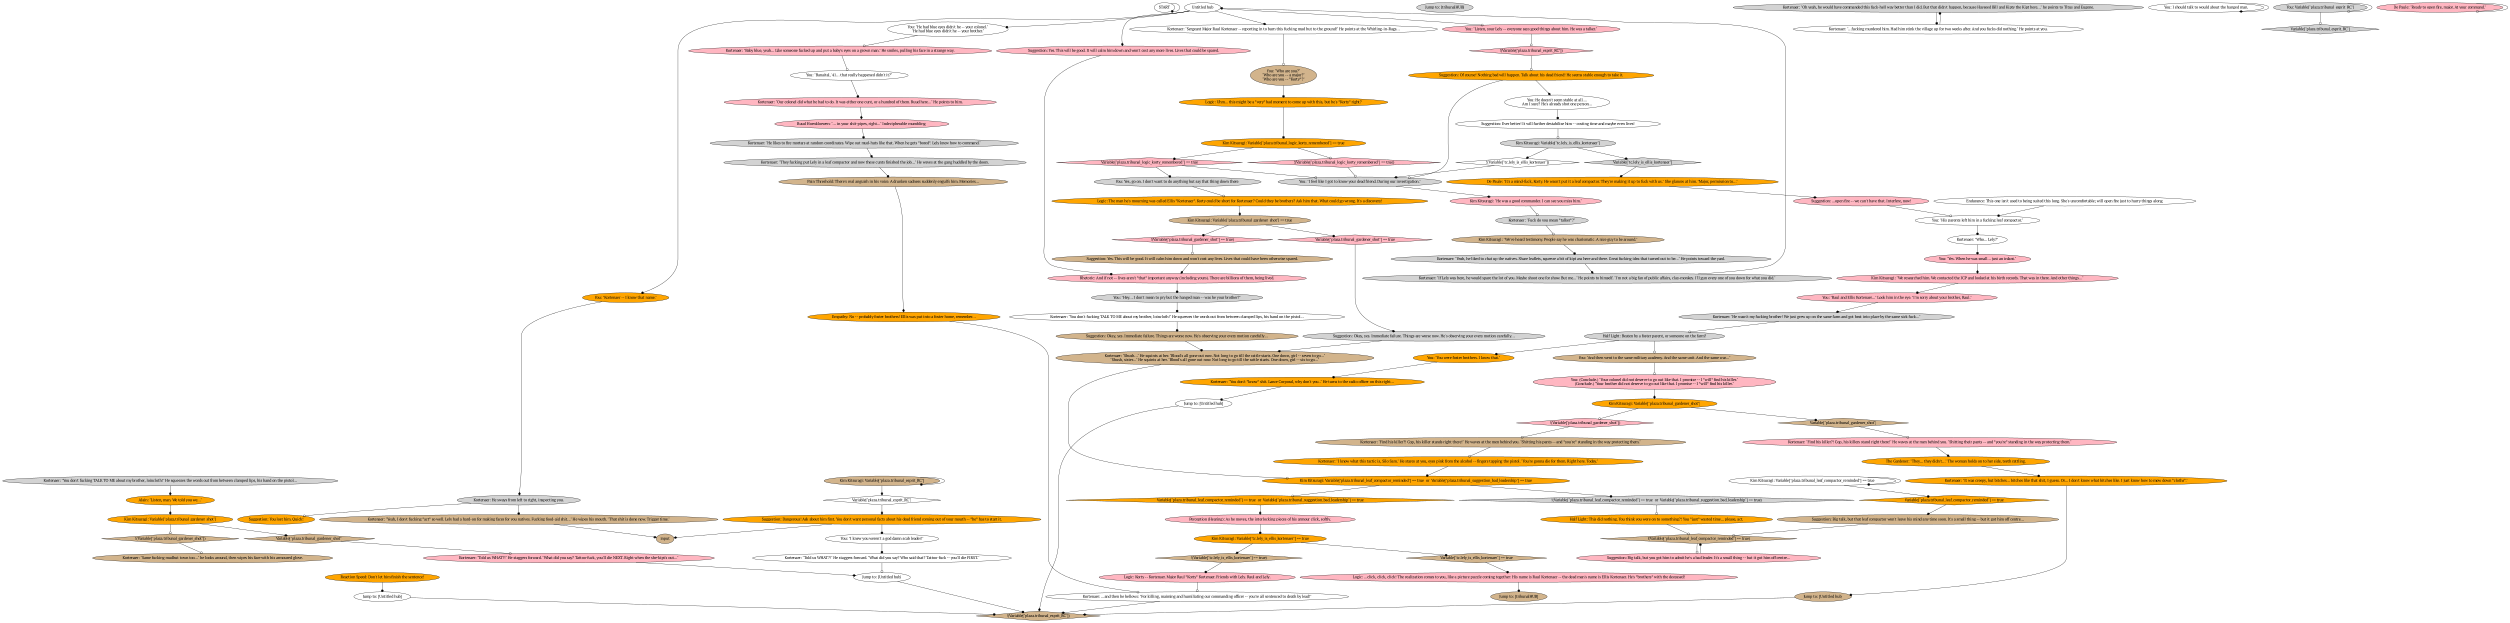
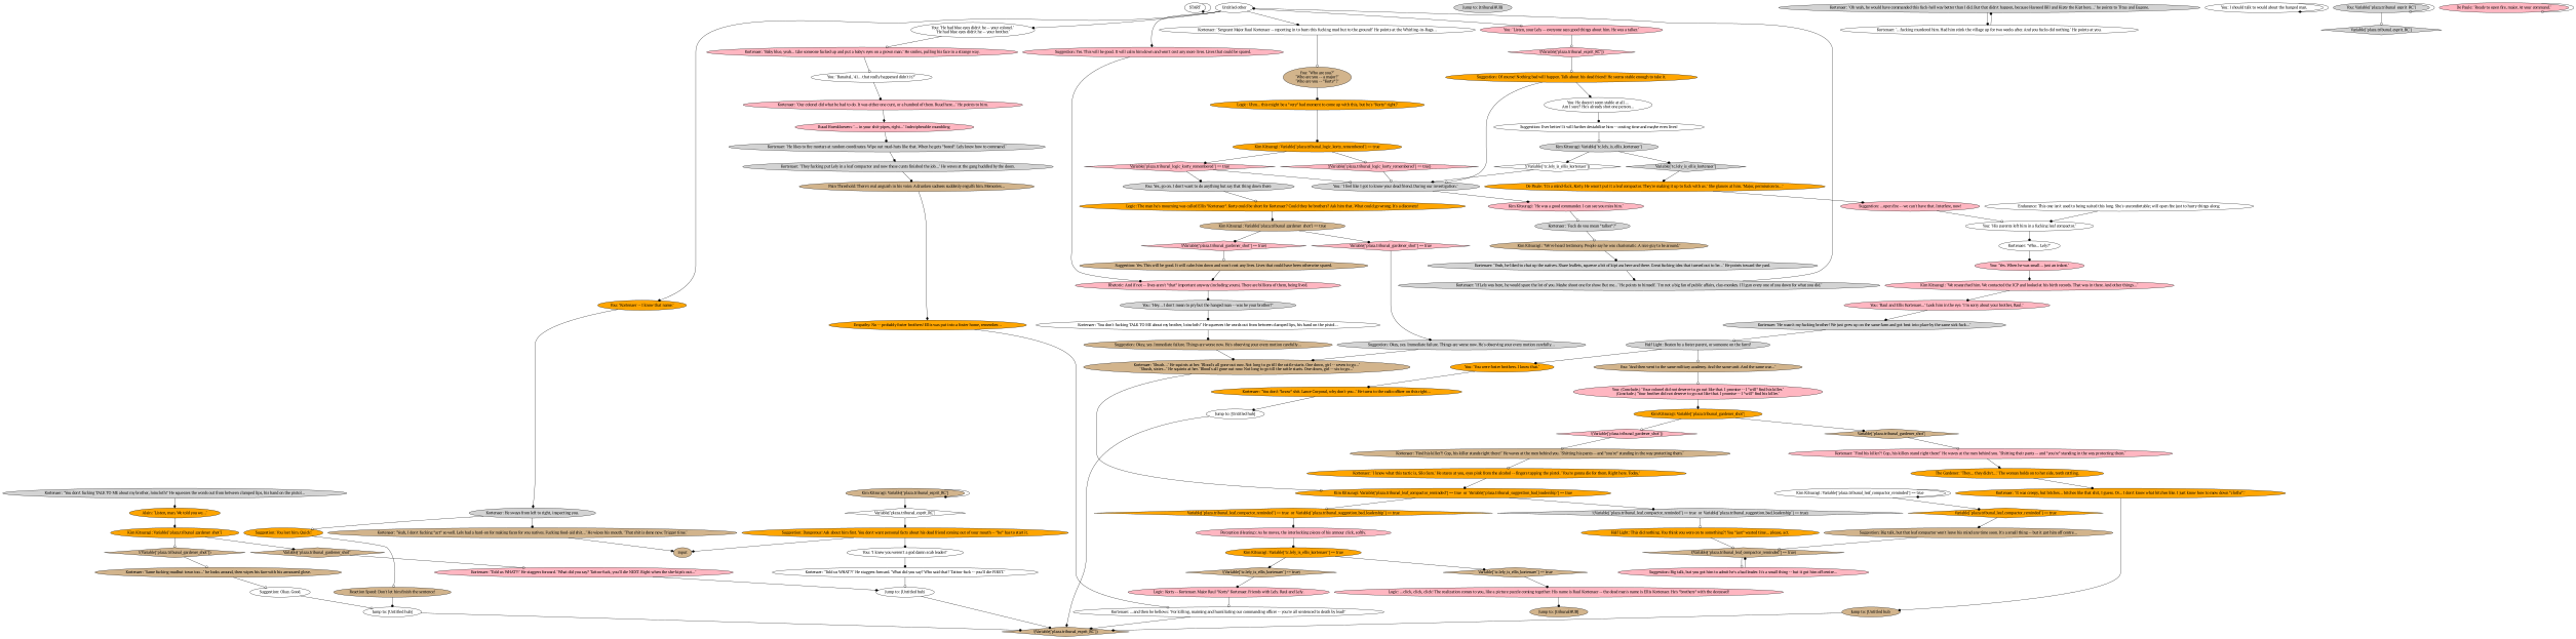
  digraph {
    fontname="PT Serif"
    node [fillcolor=lightpink fontname="PT Serif" style=filled]
    edge [arrowhead=dot fontname="PT Serif"]
    n1 [fillcolor=white label=START]
    n2 [fillcolor=tan label=input]
    n3 [fillcolor=tan label="You: \"Who are you?\"\n\"Who are you -- a major?\"\n\"Who are you -- *Korty*?\""]
    n4 [fillcolor=orange label="Logic: Uhm... this might be a *very* bad moment to come up with this, but he's *Korty* right?"]
    n5 [fillcolor=orange label="Kim Kitsuragi: Variable[\"plaza.tribunal_logic_korty_remembered\"] == true"]
    n6 [label="Perception (Hearing): As he moves, the interlocking pieces of his armour click, softly."]
    n7 [fillcolor=orange label="Kim Kitsuragi: Variable[\"tc.lely_is_ellis_kortenaer\"] == true"]
    n8 [fillcolor=tan label="Variable[\"tc.lely_is_ellis_kortenaer\"] == true" shape=diamond]
    n9 [fillcolor=tan label="!(Variable[\"tc.lely_is_ellis_kortenaer\"] == true)" shape=diamond]
    n10 [fillcolor=white label="Kim Kitsuragi: Variable[\"plaza.tribunal_leaf_compactor_reminded\"] == true"]
    n11 [fillcolor=orange label="Variable[\"plaza.tribunal_leaf_compactor_reminded\"] == true" shape=diamond]
    n12 [fillcolor=tan label="Suggestion: Big talk, but that leaf compactor won't leave his mind any time soon. It's a small thing -- but it got him off centre..."]
    n13 [fillcolor=tan label="!(Variable[\"plaza.tribunal_leaf_compactor_reminded\"] == true)" shape=diamond]
    n14 [label="Suggestion: Big talk, but you got him to admit he's a bad leader. It's a small thing -- but it got him off centre..."]
    n15 [fillcolor=lightgrey label="Jump to: [tribunalHUB]"]
    n16 [fillcolor=tan label="Kim Kitsuragi: Variable[\"plaza.tribunal_esprit_RC\"]"]
    n17 [fillcolor=white label="Variable[\"plaza.tribunal_esprit_RC\"]" shape=diamond]
    n18 [fillcolor=orange label="Suggestion: Dangerous! Ask about him first. You don't want personal facts about his dead friend coming out of your mouth -- *he* has to start it."]
    n19 [fillcolor=white label="You: \"I knew you weren't a god damn scab leader!\""]
    n20 [label="!(Variable[\"plaza.tribunal_esprit_RC\"])" shape=diamond]
    n21 [fillcolor=orange label="Suggestion: Of course! Nothing bad will happen. Talk about his dead friend! He seems stable enough to take it."]
    n22 [fillcolor=lightgrey label="You: \"I feel like I got to know your dead friend. During our investigation.\""]
    n23 [fillcolor=white label="You: He doesn't seem stable at all....\nAm I sure? He's already shot one person..."]
    n24 [fillcolor=lightgrey label="Kortenaer: \"Fuck do you mean *talker*?\""]
    n25 [fillcolor=tan label="Kim Kitsuragi: \"We've heard testimony. People say he was charismatic. A nice guy to be around.\""]
    n26 [fillcolor=lightgrey label="Kortenaer: \"Yeah, he liked to chat up the natives. Share leaflets, squeeze a bit of kipt ass here and there. Great fucking idea that turned out to be...\" He points toward the yard."]
    n27 [fillcolor=lightgrey label="Kortenaer: \"Oh yeah, he would have commanded this fuck-hell way better than I did. But that didn't happen, because Hayseed Bill and Kipty the Kipt here...\" he points to Titus and Eugene."]
    n28 [fillcolor=white label="Kortenaer: \"...fucking murdered him. Had him stink the village up for two weeks after. And you fucks did nothing.\" He points at you."]
    n29 [fillcolor=orange label="Alain: \"Listen, man. We told you we...\""]
    n30 [fillcolor=orange label="Kim Kitsuragi: Variable[\"plaza.tribunal_gardener_shot\"]"]
    n31 [fillcolor=tan label="Variable[\"plaza.tribunal_gardener_shot\"]" shape=diamond]
    n32 [fillcolor=tan label="!(Variable[\"plaza.tribunal_gardener_shot\"])" shape=diamond]
    n33 [fillcolor=lightgrey label="Suggestion: Okay, yes. Immediate failure. Things are worse now. He's observing your every motion carefully..."]
    n34 [fillcolor=tan label="Kortenaer: \"Shush...\" He squints at her. \"Blood's all gone out now. Not long to go till the rattle starts. One down, girl -- seven to go...\"\n\"Shush, sister...\" He squints at her. \"Blood's all gone out now. Not long to go till the rattle starts. One down, girl -- six to go...\""]
    n35 [fillcolor=orange label="Kim Kitsuragi: Variable[\"plaza.tribunal_leaf_compactor_reminded\"] == true  or  Variable[\"plaza.tribunal_suggestion_bad_leadership\"] == true"]
    n36 [label="Suggestion: Yes. This will be good. It will calm him down and won't cost any more lives. Lives that could be spared."]
    n37 [label="Rhetoric: And if not -- lives aren't *that* important anyway (including yours). There are billions of them, being lived."]
    n38 [fillcolor=lightgrey label="You: \"Hey... I don't mean to pry but the hanged man -- was he your brother?\""]
    n39 [fillcolor=white label="You: \"His parents left him in a fucking leaf compactor.\""]
    n40 [fillcolor=white label="Kortenaer: \"Who... Lely?\""]
    n41 [label="You: \"Yes. When he was small... just an infant.\""]
    n42 [fillcolor=white label="Jump to: [Untitled hub]"]
    n43 [fillcolor=tan label="!(Variable[\"plaza.tribunal_esprit_RC\"])" shape=diamond]
    n44 [fillcolor=orange label="Suggestion: You lost him. Quick!"]
-   n45 [fillcolor=orange label="Reaction Speed: Don't let him finish the sentence!"]
+   n45 [fillcolor=tan label="Reaction Speed: Don't let him finish the sentence!"]
    n46 [fillcolor=white label="Jump to: [Untitled hub]"]
    n47 [fillcolor=white label="You: \"Banaital, '41... that really happened didn't it?\""]
    n48 [label="Kortenaer: \"Our colonel did what he had to do. It was either one cunt, or a hundred of them. Ruud here...\" He points to him."]
    n49 [label="Ruud Hoenkloewen: \"... in your shit-pipes, right...\" Indecipherable mumbling."]
    n50 [fillcolor=orange label="Kortenaer: \"It was creepy, but bitches... bitches like that shit, I guess. Or... I don't know what bitches like. I just know how to mow down *cloths*.\""]
    n51 [fillcolor=tan label="Jump to: [Untitled hub]"]
    n52 [fillcolor=orange label="Variable[\"plaza.tribunal_leaf_compactor_reminded\"] == true  or  Variable[\"plaza.tribunal_suggestion_bad_leadership\"] == true" shape=diamond]
    n53 [fillcolor=lightgrey label="!(Variable[\"plaza.tribunal_leaf_compactor_reminded\"] == true  or  Variable[\"plaza.tribunal_suggestion_bad_leadership\"] == true)" shape=diamond]
    n54 [fillcolor=tan label="Jump to: [tribunalHUB]"]
    n55 [fillcolor=orange label="Empathy: No -- probably foster brothers! Ellis was put into a foster home, remember..."]
    n56 [fillcolor=white label="Kortenaer: ...and then he bellows: \"For killing, maiming and humiliating our commanding officer -- you're all sentenced to death by lead!\""]
    n57 [fillcolor=orange label="De Paule: \"It's a mind-fuck, Korty. He wasn't put it a leaf compactor. They're making it up to fuck with us.\" She glances at him. \"Major, permission to...\""]
    n58 [label="Suggestion: ...open fire -- we can't have that. Interfere, now!"]
    n59 [label="Variable[\"plaza.tribunal_logic_korty_remembered\"] == true" shape=diamond]
    n60 [label="!(Variable[\"plaza.tribunal_logic_korty_remembered\"] == true)" shape=diamond]
    n61 [fillcolor=white label="Kortenaer: \"Sergeant Major Raul Kortenaer -- reporting in to burn this fucking mud hut to the ground!\" He points at the Whirling-in-Rags..."]
    n62 [label="You: (Conclude.) \"Your colonel did not deserve to go out like that. I promise -- I *will* find his killer.\"\n(Conclude.) \"Your brother did not deserve to go out like that. I promise -- I *will* find his killer.\""]
    n63 [fillcolor=orange label="Kim Kitsuragi: Variable[\"plaza.tribunal_gardener_shot\"]"]
    n64 [fillcolor=tan label="Variable[\"plaza.tribunal_gardener_shot\"]" shape=diamond]
    n65 [label="!(Variable[\"plaza.tribunal_gardener_shot\"])" shape=diamond]
    n66 [fillcolor=tan label="Kortenaer: \"Same fucking mudhut town too...\" he looks around, then wipes his face with his armoured glove."]
+   n67 [fillcolor=white label="Suggestion: Okay. Good."]
    n68 [fillcolor=white label="Kortenaer: \"Told us WHAT?!\" He staggers forward. \"What did you say? Who said that? Tattoo-fuck -- you'll die FIRST.\""]
    n69 [fillcolor=white label="Jump to: [Untitled hub]"]
    n70 [fillcolor=tan label="Kortenaer: \"Yeah, I don't fucking *act* so well. Lely had a hard-on for making faces for you natives. Fucking food-aid shit...\" He wipes his mouth. \"That shit is done now. Trigger time.\""]
    n71 [label="You: \"Raul and Ellis Kortenaer...\" Look him in the eye. \"I'm sorry about your brother, Raul.\""]
    n72 [fillcolor=lightgrey label="Kortenaer: \"He wasn't my fucking brother! We just grew up on the same farm and got beat into place by the same sick fuck...\""]
    n73 [fillcolor=lightgrey label="Half Light: Beaten by a foster parent, or someone on the farm?"]
    n74 [fillcolor=lightgrey label="Kortenaer: \"They fucking put Lely in a leaf compactor and now these cunts finished the job...\" He waves at the gang huddled by the doors."]
    n75 [fillcolor=tan label="Pain Threshold: There's real anguish in his voice. A drunken sadness suddenly engulfs him. Memories..."]
    n76 [label="Kim Kitsuragi: \"He was a good commander. I can see you miss him.\""]
    n77 [fillcolor=lightgrey label="Kortenaer: \"You don't fucking TALK TO ME about my brother, loincloth!\" He squeezes the words out from between clamped lips, his hand on the pistol..."]
    n78 [fillcolor=white label="You: I should talk to would about the hanged man."]
    n79 [fillcolor=lightgrey label="You: Variable[\"plaza.tribunal_esprit_RC\"]"]
    n80 [fillcolor=lightgrey label="Variable[\"plaza.tribunal_esprit_RC\"]" shape=diamond]
-   n81 [fillcolor=white label="Untitled hub"]
+   n81 [fillcolor=white label="Untitled other"]
    n82 [fillcolor=white label="You: \"He had blue eyes didn't he -- your colonel.\"\n\"He had blue eyes didn't he -- your brother.\""]
    n83 [label="You: \"Listen, your Lely -- everyone says good things about him. He was a talker.\""]
    n84 [fillcolor=orange label="You: \"Kortenaer -- I know that name.\""]
    n85 [label="Kortenaer: \"Baby blue, yeah... Like someone fucked up and put a baby's eyes on a grown man.\" He smiles, pulling his face in a strange way."]
    n86 [fillcolor=lightgrey label="Kortenaer: He sways from left to right, inspecting you."]
    n87 [label="De Paule: \"Ready to open fire, major. At your command.\""]
    n88 [fillcolor=white label="Endurance: This one isn't used to being suited this long. She's uncomfortable; will open fire just to hurry things along."]
    n89 [fillcolor=white label="Suggestion: Ever better! It will further destabilize him -- costing time and maybe even lives!"]
    n90 [fillcolor=tan label="You: \"And then went to the same military academy. And the same unit. And the same war...\""]
    n91 [fillcolor=orange label="You: \"You were foster brothers. I know that.\""]
    n92 [fillcolor=lightgrey label="Kortenaer: \"If Lely was here, he would spare the lot of you. Maybe shoot one for show. But me...\" He points to himself. \"I'm not a big fan of public affairs, clay-monkey. I'll gun every one of you down for what you did.\""]
    n93 [fillcolor=orange label="Kortenaer: \"You don't *know* shit. Lance Corporal, why don't you..\" He turns to the radio officer on this right..."]
    n94 [label="Kortenaer: \"Told us WHAT?!\" He staggers forward. \"What did you say? Tattoo-fuck, you'll die NEXT. Right when the she-kipt's out...\""]
    n95 [fillcolor=lightgrey label="You: Yes, go on. I don't want to do anything but say that thing down there."]
    n96 [fillcolor=orange label="Logic: The man he's mourning was called Ellis *Kortenaer*. Korty could be short for Kortenaer? Could they be brothers? Ask him that. What could go wrong. It's a discovery!"]
    n97 [fillcolor=tan label="Kim Kitsuragi: Variable[\"plaza.tribunal_gardener_shot\"] == true"]
    n98 [label="Kim Kitsuragi: \"We researched him. We contacted the ICP and looked at his birth records. That was in there. And other things...\""]
    n99 [fillcolor=lightgrey label="Kortenaer: \"He likes to fire mortars at random coordinates. Wipe out mud-huts like that. When he gets *bored*. Lely knew how to command.\""]
    n100 [label="Kortenaer: \"Find his killer?! Cop, his killers stand right there!\" He waves at the men behind you. \"Shitting their pants -- and *you're* standing in the way protecting them.\""]
    n101 [fillcolor=tan label="Kortenaer: \"Find his killer?! Cop, his killer stands right there!\" He waves at the men behind you. \"Shitting his pants -- and *you're* standing in the way protecting them.\""]
    n102 [fillcolor=orange label="The Gardener: \"They... they didn't...\" The woman holds on to her side, teeth rattling."]
    n103 [fillcolor=orange label="Kortenaer: \"I know what this tactic is, Silo Sam.\" He stares at you, eyes pink from the alcohol -- fingers tapping the pistol. \"You're gonna die for them. Right here. Today.\""]
    n104 [fillcolor=white label="Kortenaer: \"You don't fucking TALK TO ME about my brother, loincloth!\" He squeezes the words out from between clamped lips, his hand on the pistol..."]
    n105 [fillcolor=tan label="Suggestion: Okay, yes. Immediate failure. Things are worse now. He's observing your every motion carefully..."]
    n106 [label="Logic: Korty -- Kortenaer. Major Raul *Korty* Kortenaer. Friends with Lely. Raul and Lely."]
    n107 [fillcolor=lightgrey label="Kim Kitsuragi: Variable[\"tc.lely_is_ellis_kortenaer\"]"]
    n108 [fillcolor=lightgrey label="Variable[\"tc.lely_is_ellis_kortenaer\"]" shape=diamond]
    n109 [fillcolor=white label="!(Variable[\"tc.lely_is_ellis_kortenaer\"])" shape=diamond]
    n110 [label="Logic: ...click, click, click! The realization comes to you, like a picture puzzle coming together: His name is Raul Kortenaer -- the dead man's name is Ellis Kortenaer. He's *brothers* with the deceased!"]
    n111 [fillcolor=orange label="Half Light: This did nothing. You think you were on to something?! You *just* wasted time... please, act."]
    n112 [label="Variable[\"plaza.tribunal_gardener_shot\"] == true" shape=diamond]
    n113 [label="!(Variable[\"plaza.tribunal_gardener_shot\"] == true)" shape=diamond]
    n114 [fillcolor=tan label="Suggestion: Yes. This will be good. It will calm him down and won't cost any lives. Lives that could have been otherwise spared."]
    n1 -> n1
    n3 -> n4
    n4 -> n5
    n5 -> n59
    n5 -> n60 [arrowhead=odot]
    n6 -> n7
    n7 -> n8
    n7 -> n9 [arrowhead=diamond]
    n8 -> n110
    n9 -> n106
    n10 -> n10
    n10 -> n11
    n11 -> n12 [arrowhead=diamond]
    n12 -> n13 [arrowhead=odot]
    n13 -> n14 [arrowhead=odot]
    n14 -> n13
    n16 -> n16
    n16 -> n17 [arrowhead=diamond]
    n17 -> n18 [arrowhead=diamond]
    n18 -> n2 [arrowhead=diamond]
    n18 -> n19
    n19 -> n68
    n20 -> n21 [arrowhead=odot]
    n21 -> n22 [arrowhead=odot]
    n21 -> n23 [arrowhead=diamond]
    n22 -> n76 [arrowhead=diamond]
    n23 -> n89
    n24 -> n25 [arrowhead=odot]
    n25 -> n26
    n26 -> n92 [arrowhead=diamond]
    n27 -> n28
    n28 -> n27
    n29 -> n30 [arrowhead=diamond]
    n30 -> n31 [arrowhead=diamond]
    n30 -> n32 [arrowhead=odot]
    n31 -> n94 [arrowhead=odot]
    n32 -> n66 [arrowhead=odot]
    n33 -> n34 [arrowhead=diamond]
    n34 -> n35 [arrowhead=odot]
    n35 -> n52 [arrowhead=odot]
    n35 -> n53
    n36 -> n37
    n37 -> n38
    n38 -> n104
    n39 -> n40
    n40 -> n41
    n41 -> n98 [arrowhead=diamond]
    n42 -> n43 [arrowhead=diamond]
+   n44 -> n45 [arrowhead=odot]
    n45 -> n46
    n46 -> n43
    n47 -> n48
    n48 -> n49 [arrowhead=diamond]
    n49 -> n99
    n50 -> n51
    n51 -> n43 [arrowhead=diamond]
    n52 -> n6 [arrowhead=diamond]
    n53 -> n111 [arrowhead=odot]
    n55 -> n56 [arrowhead=odot]
    n56 -> n43 [arrowhead=diamond]
    n57 -> n58 [arrowhead=diamond]
    n58 -> n39 [arrowhead=odot]
    n59 -> n22 [arrowhead=odot]
    n59 -> n95
    n60 -> n22 [arrowhead=odot]
    n61 -> n3 [arrowhead=odot]
    n62 -> n63 [arrowhead=diamond]
    n63 -> n64
    n63 -> n65 [arrowhead=odot]
    n64 -> n100 [arrowhead=odot]
    n65 -> n101 [arrowhead=odot]
+   n66 -> n67 [arrowhead=odot]
+   n67 -> n46 [arrowhead=odot]
    n68 -> n69 [arrowhead=odot]
    n69 -> n43
    n70 -> n2 [arrowhead=diamond]
    n71 -> n72 [arrowhead=diamond]
    n72 -> n73 [arrowhead=odot]
    n73 -> n90 [arrowhead=odot]
    n73 -> n91
    n74 -> n75
    n75 -> n55 [arrowhead=diamond]
    n76 -> n24 [arrowhead=odot]
    n77 -> n29 [arrowhead=diamond]
    n78 -> n78 [arrowhead=diamond]
    n79 -> n79 [arrowhead=odot]
    n79 -> n80 [arrowhead=odot]
    n81 -> n36 [arrowhead=diamond]
    n81 -> n61 [arrowhead=diamond]
    n81 -> n82
    n81 -> n83 [arrowhead=odot]
    n81 -> n84
    n82 -> n85 [arrowhead=odot]
    n83 -> n20 [arrowhead=odot]
    n84 -> n86 [arrowhead=diamond]
    n85 -> n47 [arrowhead=odot]
    n86 -> n44 [arrowhead=odot]
    n86 -> n70
    n87 -> n87 [arrowhead=odot]
    n88 -> n39
    n89 -> n107 [arrowhead=odot]
    n90 -> n62 [arrowhead=odot]
    n91 -> n93
    n92 -> n81
    n93 -> n42
    n94 -> n69 [arrowhead=diamond]
    n95 -> n96 [arrowhead=odot]
    n96 -> n97 [arrowhead=diamond]
    n97 -> n112
    n97 -> n113
    n98 -> n71
    n99 -> n74 [arrowhead=diamond]
    n100 -> n102 [arrowhead=diamond]
    n101 -> n103 [arrowhead=odot]
    n102 -> n50
    n103 -> n35
    n104 -> n105
    n105 -> n34
    n106 -> n56 [arrowhead=odot]
    n107 -> n108 [arrowhead=diamond]
    n107 -> n109 [arrowhead=diamond]
    n108 -> n57 [arrowhead=diamond]
    n109 -> n22 [arrowhead=diamond]
    n110 -> n54
    n111 -> n13 [arrowhead=odot]
    n112 -> n33 [arrowhead=diamond]
    n113 -> n114 [arrowhead=odot]
    n114 -> n37 [arrowhead=diamond]
  }
